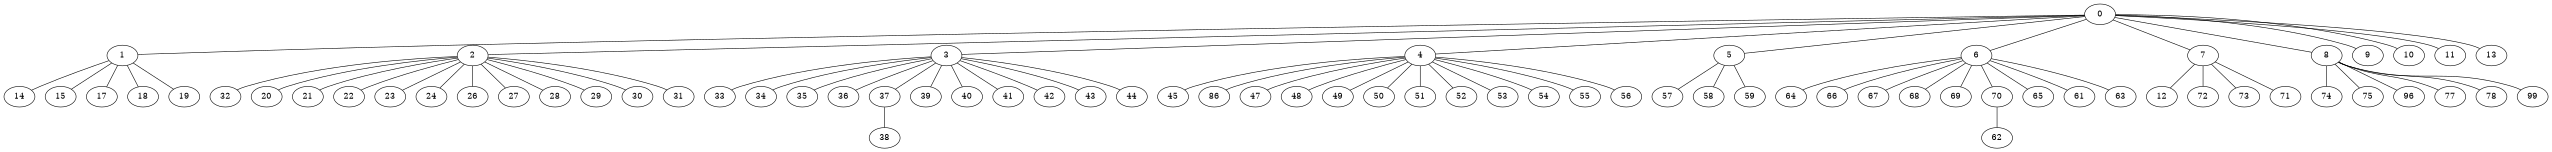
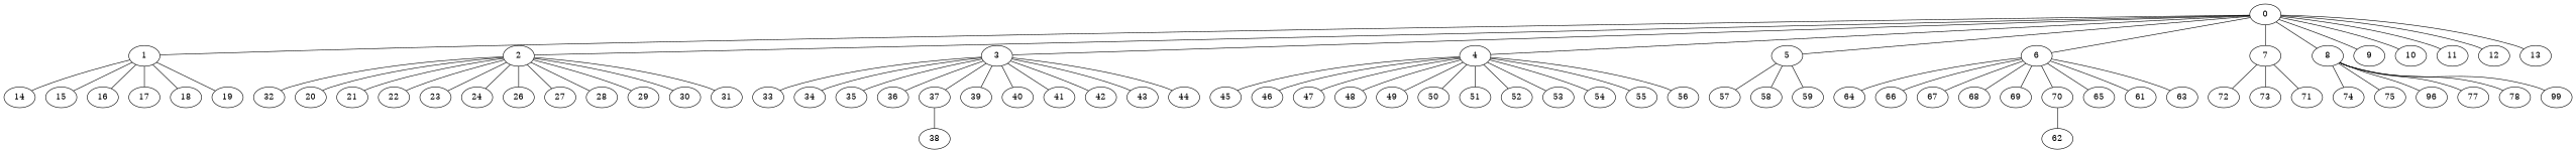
  graph {
    0
    1
    2
    3
    4
    5
    6
    7
    8
    9
    10
    11
    12
    13
    14
    15
+   16
    17
    18
    19
    32
    20
    21
    22
    23
    24
    26
    27
    28
    29
    30
    31
    33
    34
    35
    36
    37
    39
    40
    41
    42
    43
    44
    45
-   46 [label=86]
+   46
    47
    48
    49
    50
    51
    52
    53
    54
    55
    56
    57
    58
    59
    64
    66
    67
    68
    69
    70
    65
    61
    63
    72
    73
    71
    74
    75
    n73 [label=96]
    77
    78
    n76 [label=99]
    38
    62
    0 -- 1
    0 -- 2
    0 -- 3
    0 -- 4
    0 -- 5
    0 -- 6
    0 -- 7
    0 -- 8
    0 -- 9
    0 -- 10
    0 -- 11
-   7 -- 12
+   0 -- 12
    0 -- 13
    1 -- 14
    1 -- 15
+   1 -- 16
    1 -- 17
    1 -- 18
    1 -- 19
    2 -- 32
    2 -- 20
    2 -- 21
    2 -- 22
    2 -- 23
    2 -- 24
    2 -- 26
    2 -- 27
    2 -- 28
    2 -- 29
    2 -- 30
    2 -- 31
    3 -- 33
    3 -- 34
    3 -- 35
    3 -- 36
    3 -- 37
    3 -- 39
    3 -- 40
    3 -- 41
    3 -- 42
    3 -- 43
    3 -- 44
    4 -- 45
    4 -- 46
    4 -- 47
    4 -- 48
    4 -- 49
    4 -- 50
    4 -- 51
    4 -- 52
    4 -- 53
    4 -- 54
    4 -- 55
    4 -- 56
    5 -- 57
    5 -- 58
    5 -- 59
    6 -- 64
    6 -- 66
    6 -- 67
    6 -- 68
    6 -- 69
    6 -- 70
    6 -- 65
    6 -- 61
    6 -- 63
    7 -- 72
    7 -- 73
    7 -- 71
    8 -- 74
    8 -- 75
    8 -- n73
    8 -- 77
    8 -- 78
    8 -- n76
    37 -- 38
    70 -- 62
  }
